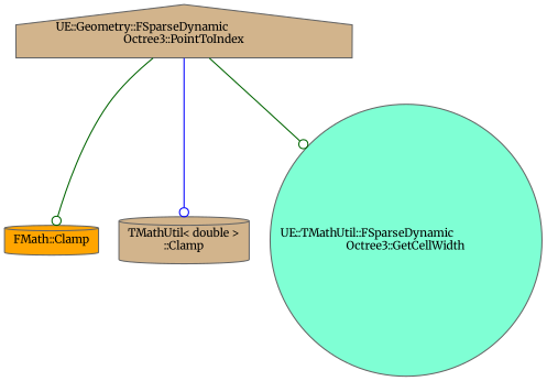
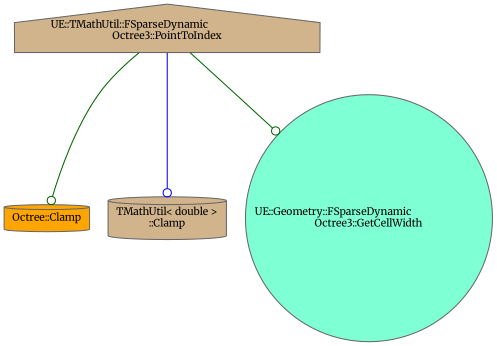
  digraph {
    fontname=Merriweather
    rankdir=TB
    node [color=grey40 fillcolor=tan fontname=Merriweather fontsize=10 shape=cylinder style=filled]
    edge [arrowhead=odot color=darkgreen fontname=Merriweather fontsize=10 labelfontname=Helvetica labelfontsize=10 style=solid]
-   n1 [color=gray40 fontcolor=black height=0.2 label="UE::Geometry::FSparseDynamic\lOctree3::PointToIndex" shape=house width=0.4]
-   n2 [fillcolor=orange height=0.2 label="FMath::Clamp" width=0.4]
+   n1 [color=gray40 fontcolor=black height=0.2 label="UE::TMathUtil::FSparseDynamic\lOctree3::PointToIndex" shape=house width=0.4]
+   n2 [fillcolor=orange height=0.2 label="Octree::Clamp" width=0.4]
    n3 [height=0.2 label="TMathUtil\< double \>\l::Clamp" width=0.4]
-   n4 [fillcolor=aquamarine height=0.2 label="UE::TMathUtil::FSparseDynamic\lOctree3::GetCellWidth" shape=circle width=0.4]
+   n4 [fillcolor=aquamarine height=0.2 label="UE::Geometry::FSparseDynamic\lOctree3::GetCellWidth" shape=circle width=0.4]
    n1 -> n2
    n1 -> n3 [color=blue]
    n1 -> n4
  }
